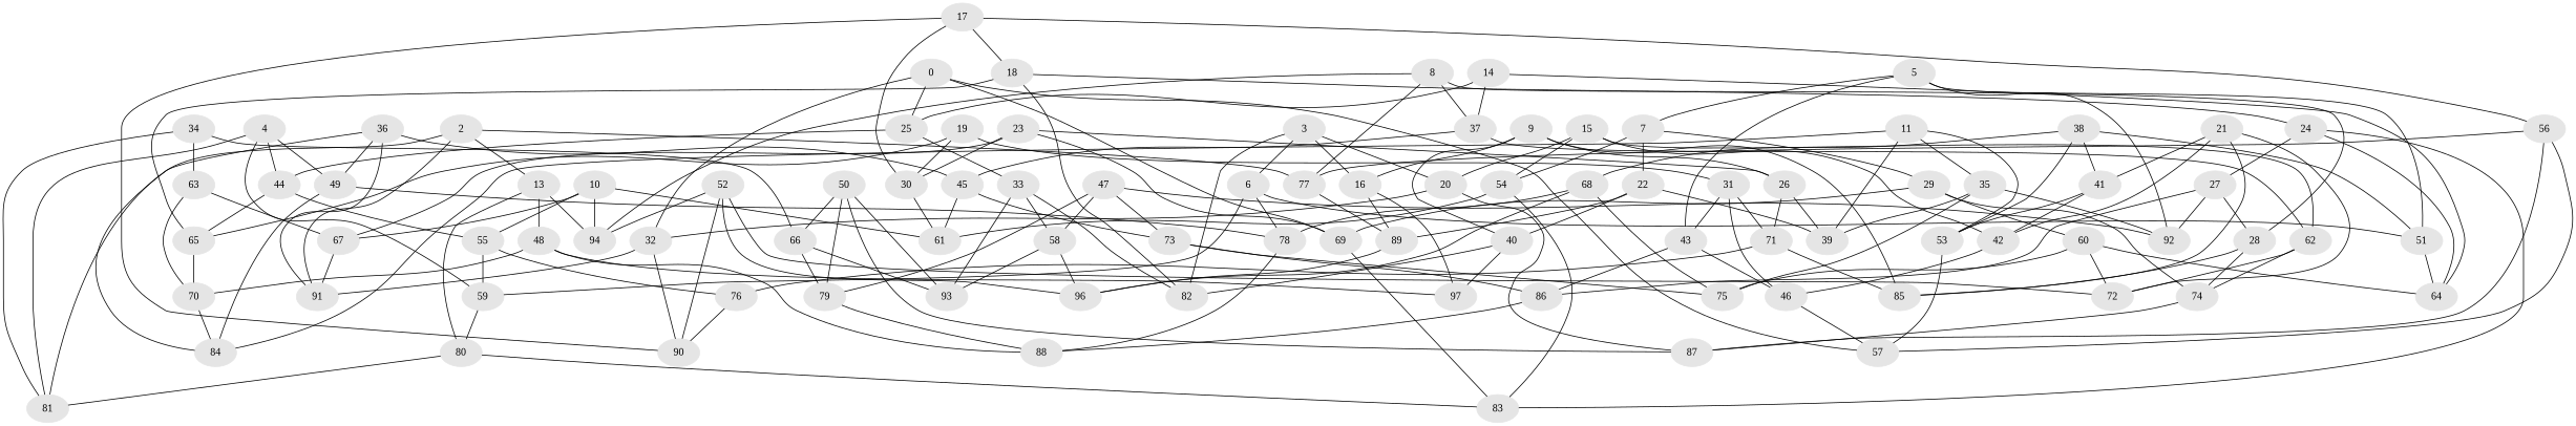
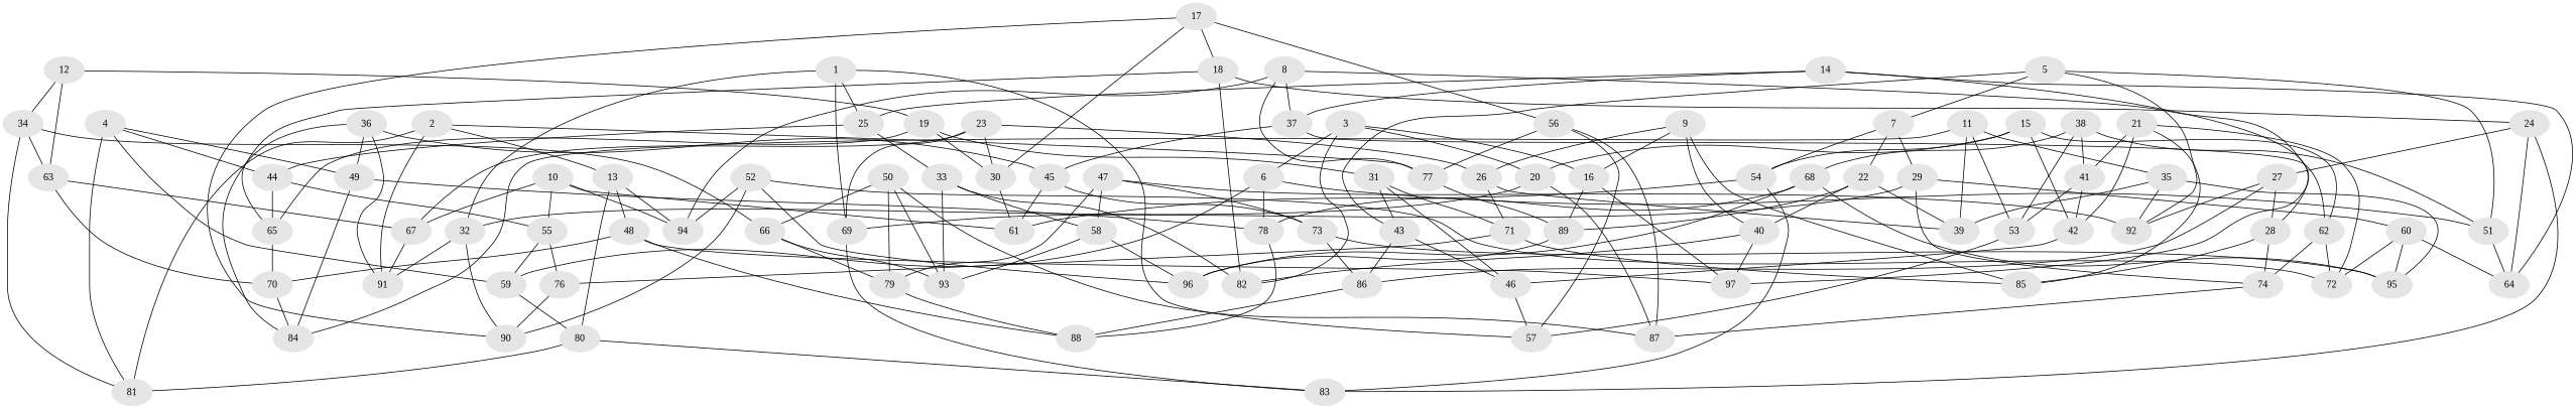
  graph {
    fontname="Liberation Serif"
    node [color=gray90 fontname="Liberation Serif" style=filled]
    edge [fontname="Liberation Serif"]
-   1 [label=0]
+   1
    25
    32
    57
    69
    44
    33
    91
    90
    83
    2
    13
    77
    81
    94
    48
    80
    89
    3
    6
    16
    20
    82
    59
    51
    78
    n27 [label=97]
    87
    4
    49
    55
    65
    84
    5
    7
    43
    92
    22
    29
    54
    86
    46
    64
    88
    40
    39
    74
    60
    61
    8
    28
    37
    85
    62
    45
    9
    26
    71
    10
    67
    76
    11
    35
    53
-   75
+   75 [label=95]
+   12
    19
    34
    63
    30
    31
    66
    70
    14
    15
    42
    72
    96
    17
    18
    56
    24
    27
    21
    41
    23
    58
    93
    79
    36
    73
    38
    68
    47
    50
    52
    1 -- 25
    1 -- 32
    1 -- 57
    1 -- 69
    25 -- 44
    25 -- 33
    32 -- 91
    32 -- 90
    69 -- 83
    44 -- 55
    44 -- 65
    33 -- 82
    33 -- 58
    33 -- 93
    2 -- 91
    2 -- 13
    2 -- 77
    2 -- 81
    13 -- 94
    13 -- 48
    13 -- 80
    77 -- 89
    48 -- n27
    48 -- 88
    48 -- 70
    80 -- 83
    80 -- 81
    89 -- 96
    3 -- 6
    3 -- 16
    3 -- 20
    3 -- 82
    6 -- 59
    6 -- 51
    6 -- 78
    16 -- 89
    16 -- n27
    20 -- 32
    20 -- 87
    59 -- 80
    51 -- 64
    78 -- 88
    4 -- 44
    4 -- 81
    4 -- 59
    4 -- 49
    49 -- 78
    49 -- 84
    55 -- 59
    55 -- 76
    65 -- 70
    5 -- 51
    5 -- 7
    5 -- 43
    5 -- 92
    7 -- 22
    7 -- 29
    7 -- 54
    43 -- 86
    43 -- 46
    22 -- 89
    22 -- 40
    22 -- 39
    29 -- 69
    29 -- 74
    29 -- 60
    54 -- 83
    54 -- 61
    86 -- 88
    46 -- 57
    40 -- 82
    40 -- n27
    74 -- 87
    60 -- 64
    60 -- 75
    60 -- 72
    8 -- 77
    8 -- 94
    8 -- 28
    8 -- 37
    28 -- 74
    28 -- 85
    37 -- 62
    37 -- 45
    62 -- 74
    62 -- 72
    45 -- 61
    45 -- 73
    9 -- 16
    9 -- 40
    9 -- 85
    9 -- 26
    26 -- 39
    26 -- 71
    71 -- 85
    71 -- 76
    10 -- 94
    10 -- 55
    10 -- 61
    10 -- 67
    67 -- 91
    76 -- 90
    11 -- 84
    11 -- 39
    11 -- 35
    11 -- 53
    35 -- 92
    35 -- 39
    35 -- 75
    53 -- 57
+   12 -- 19
+   12 -- 34
+   12 -- 63
    19 -- 65
    19 -- 30
    19 -- 31
    34 -- 81
    34 -- 63
    34 -- 66
    63 -- 67
    63 -- 70
    30 -- 61
    31 -- 43
    31 -- 46
    31 -- 71
    66 -- 93
    66 -- 79
    70 -- 84
    14 -- 25
+   14 -- n27
    14 -- 64
    14 -- 37
    15 -- 20
    15 -- 54
    15 -- 62
    15 -- 42
    42 -- 46
    17 -- 90
    17 -- 30
    17 -- 18
    17 -- 56
    18 -- 82
    18 -- 65
    18 -- 24
    56 -- 57
    56 -- 77
    56 -- 87
    24 -- 83
    24 -- 64
    24 -- 27
    27 -- 92
    27 -- 86
    27 -- 28
    21 -- 85
    21 -- 42
    21 -- 72
    21 -- 41
    41 -- 53
    41 -- 42
    23 -- 69
    23 -- 26
    23 -- 67
    23 -- 30
    58 -- 96
    58 -- 93
    79 -- 88
    36 -- 91
    36 -- 49
    36 -- 84
    36 -- 45
    73 -- 86
    73 -- 75
    38 -- 51
    38 -- 53
    38 -- 41
    38 -- 68
    68 -- 78
    68 -- 75
    68 -- 96
    47 -- 92
    47 -- 58
    47 -- 79
    47 -- 73
    50 -- 87
    50 -- 66
    50 -- 93
    50 -- 79
    52 -- 90
    52 -- 94
    52 -- 72
    52 -- 96
  }
